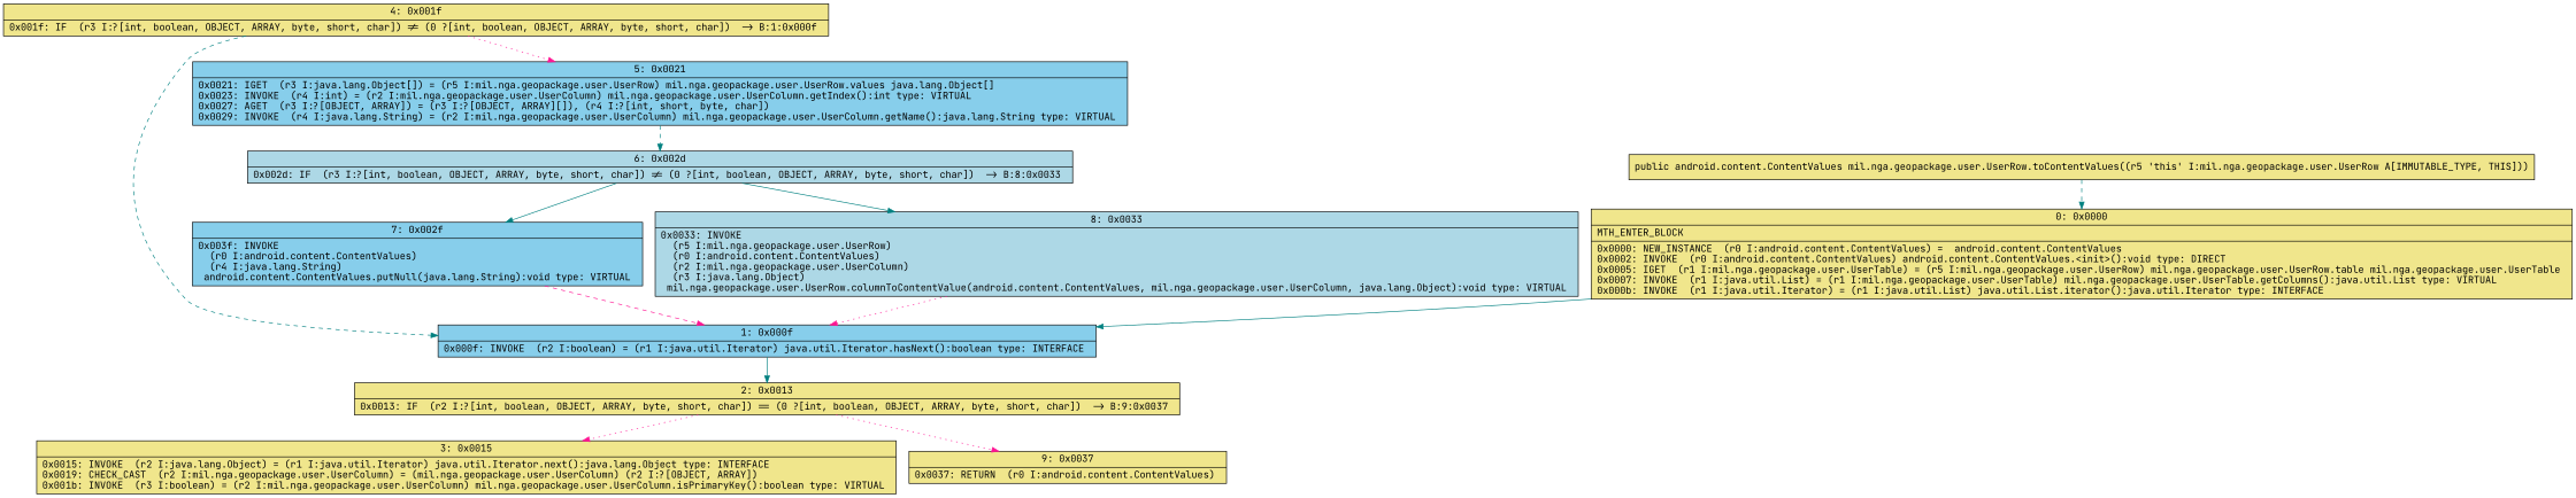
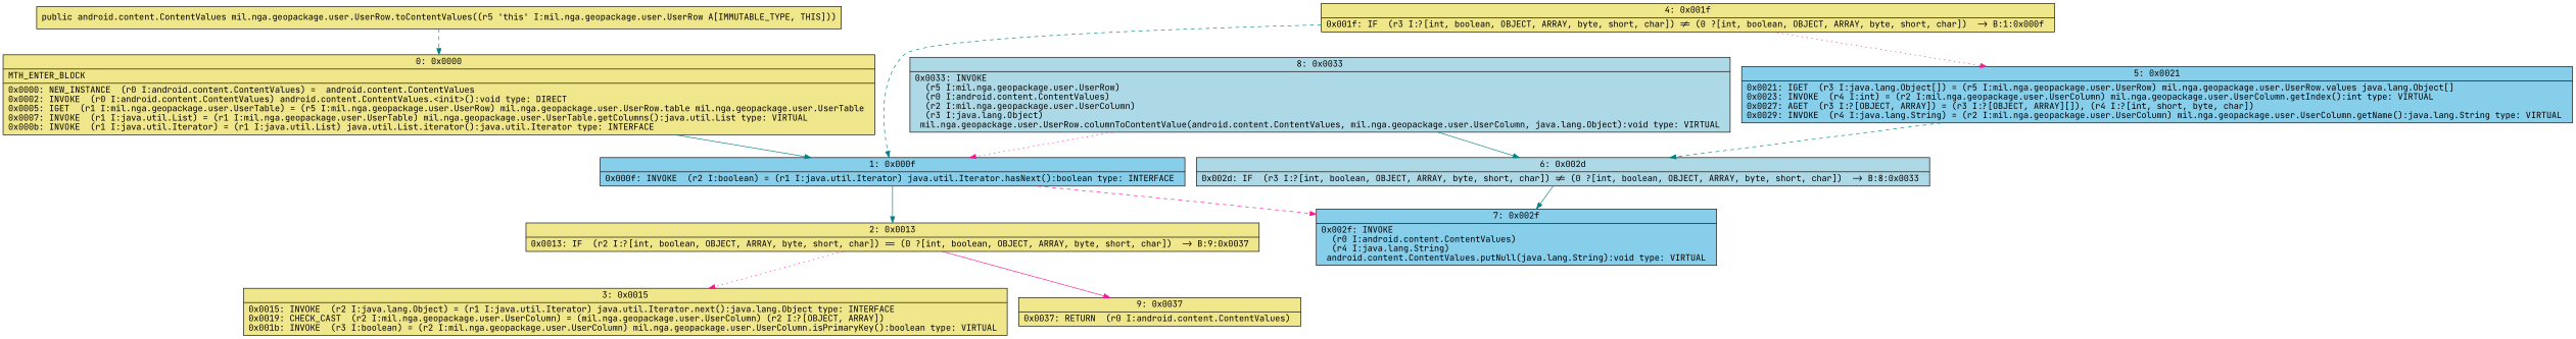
  digraph {
    fontname="JetBrains Mono"
    node [fillcolor=khaki fontname="JetBrains Mono" shape=record style=filled]
    edge [color=teal fontname="JetBrains Mono" style=solid]
    n1 [label="{0\:\ 0x0000|MTH_ENTER_BLOCK\l|0x0000: NEW_INSTANCE  (r0 I:android.content.ContentValues) =  android.content.ContentValues \l0x0002: INVOKE  (r0 I:android.content.ContentValues) android.content.ContentValues.\<init\>():void type: DIRECT \l0x0005: IGET  (r1 I:mil.nga.geopackage.user.UserTable) = (r5 I:mil.nga.geopackage.user.UserRow) mil.nga.geopackage.user.UserRow.table mil.nga.geopackage.user.UserTable \l0x0007: INVOKE  (r1 I:java.util.List) = (r1 I:mil.nga.geopackage.user.UserTable) mil.nga.geopackage.user.UserTable.getColumns():java.util.List type: VIRTUAL \l0x000b: INVOKE  (r1 I:java.util.Iterator) = (r1 I:java.util.List) java.util.List.iterator():java.util.Iterator type: INTERFACE \l}"]
    n2 [fillcolor=skyblue label="{1\:\ 0x000f|0x000f: INVOKE  (r2 I:boolean) = (r1 I:java.util.Iterator) java.util.Iterator.hasNext():boolean type: INTERFACE \l}"]
    n3 [label="{2\:\ 0x0013|0x0013: IF  (r2 I:?[int, boolean, OBJECT, ARRAY, byte, short, char]) == (0 ?[int, boolean, OBJECT, ARRAY, byte, short, char])  \-\> B:9:0x0037 \l}"]
    n4 [label="{3\:\ 0x0015|0x0015: INVOKE  (r2 I:java.lang.Object) = (r1 I:java.util.Iterator) java.util.Iterator.next():java.lang.Object type: INTERFACE \l0x0019: CHECK_CAST  (r2 I:mil.nga.geopackage.user.UserColumn) = (mil.nga.geopackage.user.UserColumn) (r2 I:?[OBJECT, ARRAY]) \l0x001b: INVOKE  (r3 I:boolean) = (r2 I:mil.nga.geopackage.user.UserColumn) mil.nga.geopackage.user.UserColumn.isPrimaryKey():boolean type: VIRTUAL \l}"]
    n5 [label="{9\:\ 0x0037|0x0037: RETURN  (r0 I:android.content.ContentValues) \l}"]
    n6 [label="{4\:\ 0x001f|0x001f: IF  (r3 I:?[int, boolean, OBJECT, ARRAY, byte, short, char]) != (0 ?[int, boolean, OBJECT, ARRAY, byte, short, char])  \-\> B:1:0x000f \l}"]
    n7 [fillcolor=skyblue label="{5\:\ 0x0021|0x0021: IGET  (r3 I:java.lang.Object[]) = (r5 I:mil.nga.geopackage.user.UserRow) mil.nga.geopackage.user.UserRow.values java.lang.Object[] \l0x0023: INVOKE  (r4 I:int) = (r2 I:mil.nga.geopackage.user.UserColumn) mil.nga.geopackage.user.UserColumn.getIndex():int type: VIRTUAL \l0x0027: AGET  (r3 I:?[OBJECT, ARRAY]) = (r3 I:?[OBJECT, ARRAY][]), (r4 I:?[int, short, byte, char]) \l0x0029: INVOKE  (r4 I:java.lang.String) = (r2 I:mil.nga.geopackage.user.UserColumn) mil.nga.geopackage.user.UserColumn.getName():java.lang.String type: VIRTUAL \l}"]
    n8 [fillcolor=lightblue label="{6\:\ 0x002d|0x002d: IF  (r3 I:?[int, boolean, OBJECT, ARRAY, byte, short, char]) != (0 ?[int, boolean, OBJECT, ARRAY, byte, short, char])  \-\> B:8:0x0033 \l}"]
-   n9 [fillcolor=skyblue label="{7\:\ 0x002f|0x003f: INVOKE  \l  (r0 I:android.content.ContentValues)\l  (r4 I:java.lang.String)\l android.content.ContentValues.putNull(java.lang.String):void type: VIRTUAL \l}"]
+   n9 [fillcolor=skyblue label="{7\:\ 0x002f|0x002f: INVOKE  \l  (r0 I:android.content.ContentValues)\l  (r4 I:java.lang.String)\l android.content.ContentValues.putNull(java.lang.String):void type: VIRTUAL \l}"]
    n10 [fillcolor=lightblue label="{8\:\ 0x0033|0x0033: INVOKE  \l  (r5 I:mil.nga.geopackage.user.UserRow)\l  (r0 I:android.content.ContentValues)\l  (r2 I:mil.nga.geopackage.user.UserColumn)\l  (r3 I:java.lang.Object)\l mil.nga.geopackage.user.UserRow.columnToContentValue(android.content.ContentValues, mil.nga.geopackage.user.UserColumn, java.lang.Object):void type: VIRTUAL \l}"]
    n11 [label="{public android.content.ContentValues mil.nga.geopackage.user.UserRow.toContentValues((r5 'this' I:mil.nga.geopackage.user.UserRow A[IMMUTABLE_TYPE, THIS])) }"]
    n1 -> n2
    n2 -> n3
    n3 -> n4 [color=deeppink style=dotted]
-   n3 -> n5 [color=deeppink style=dotted]
+   n3 -> n5 [color=deeppink]
    n6 -> n2 [style=dashed]
    n6 -> n7 [color=deeppink style=dotted]
    n7 -> n8 [style=dashed]
    n8 -> n9
-   n8 -> n10
-   n9 -> n2 [color=deeppink style=dashed]
+   n10 -> n8
+   n2 -> n9 [color=deeppink style=dashed]
    n10 -> n2 [color=deeppink style=dotted]
    n11 -> n1 [style=dashed]
  }
